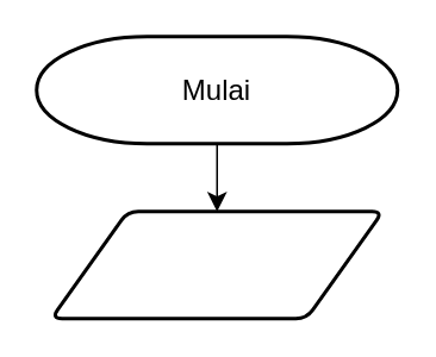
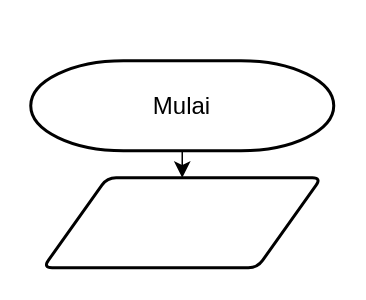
  <mxCell id="0" />
  <mxCell id="1" parent="0" />
  <mxCell id="2" style="edgeStyle=none;curved=1;rounded=0;orthogonalLoop=1;jettySize=auto;html=1;fontSize=12;startSize=8;endSize=8;entryX=0.5;entryY=0;entryDx=0;entryDy=0;" edge="1" parent="1" source="3" target="4"><mxGeometry relative="1" as="geometry"><mxPoint x="121" y="135.6" as="targetPoint" /></mxGeometry></mxCell>
- <mxCell id="3" value="&lt;font style=&quot;font-size: 16px;&quot;&gt;Mulai&lt;/font&gt;" style="strokeWidth=2;html=1;shape=mxgraph.flowchart.terminator;whiteSpace=wrap;" vertex="1" parent="1"><mxGeometry x="20" y="20" width="202" height="60" as="geometry" /></mxCell>
+ <mxCell id="3" value="&lt;font style=&quot;font-size: 16px;&quot;&gt;Mulai&lt;/font&gt;" style="strokeWidth=2;html=1;shape=mxgraph.flowchart.terminator;whiteSpace=wrap;" vertex="1" parent="1"><mxGeometry x="20" y="40" width="202" height="60" as="geometry" /></mxCell>
  <mxCell id="4" value="" style="shape=parallelogram;html=1;strokeWidth=2;perimeter=parallelogramPerimeter;whiteSpace=wrap;rounded=1;arcSize=12;size=0.23;" vertex="1" parent="1"><mxGeometry x="28.25" y="118" width="185.5" height="60" as="geometry" /></mxCell>
